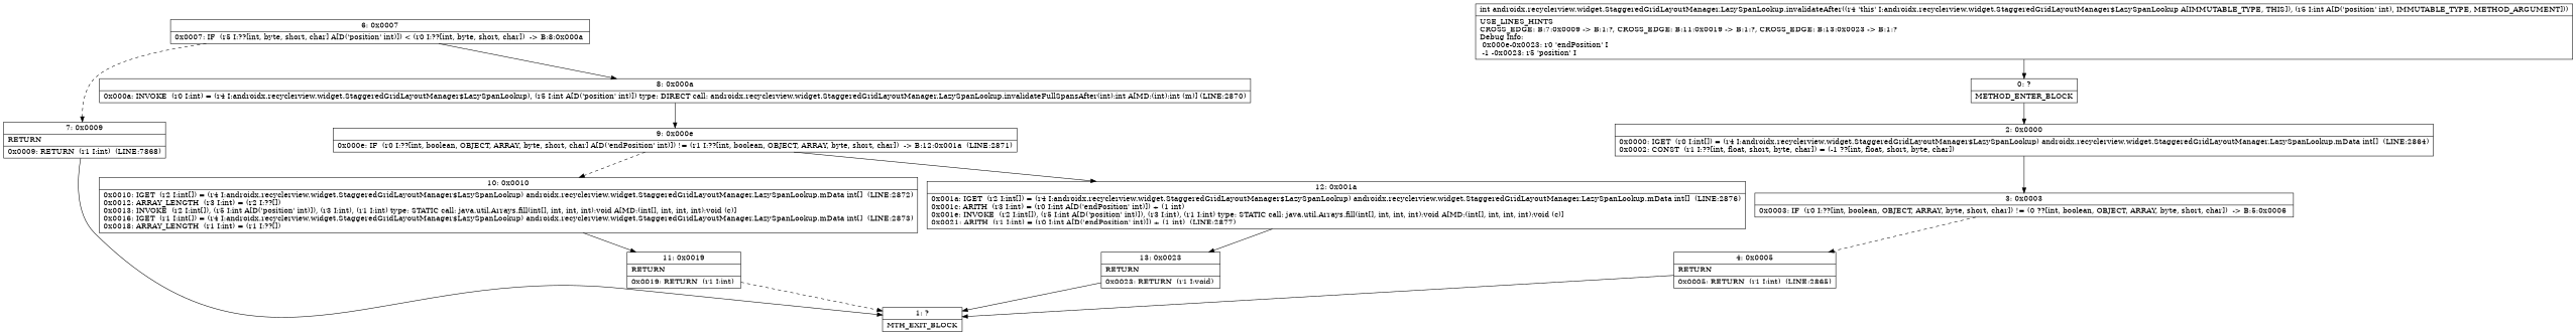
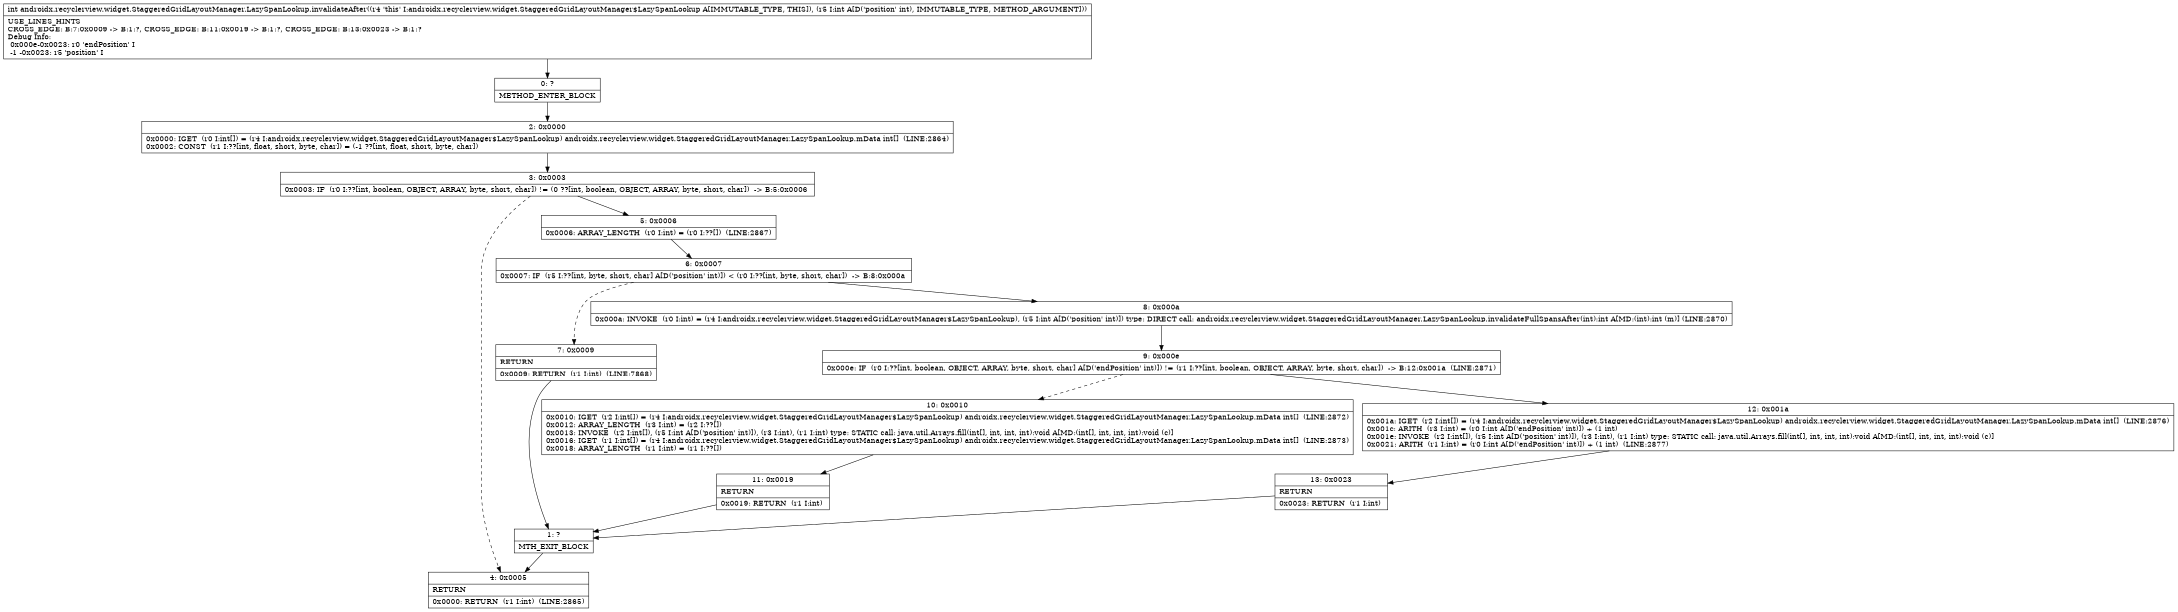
  digraph {
    node [shape=record]
    n1 [label="{0\:\ ?|METHOD_ENTER_BLOCK\l}"]
    n2 [label="{2\:\ 0x0000|0x0000: IGET  (r0 I:int[]) = (r4 I:androidx.recyclerview.widget.StaggeredGridLayoutManager$LazySpanLookup) androidx.recyclerview.widget.StaggeredGridLayoutManager.LazySpanLookup.mData int[]  (LINE:2864)\l0x0002: CONST  (r1 I:??[int, float, short, byte, char]) = (\-1 ??[int, float, short, byte, char]) \l}"]
    n3 [label="{3\:\ 0x0003|0x0003: IF  (r0 I:??[int, boolean, OBJECT, ARRAY, byte, short, char]) != (0 ??[int, boolean, OBJECT, ARRAY, byte, short, char])  \-\> B:5:0x0006 \l}"]
-   n4 [label="{4\:\ 0x0005|RETURN\l|0x0005: RETURN  (r1 I:int)  (LINE:2865)\l}"]
+   n4 [label="{4\:\ 0x0005|RETURN\l|0x0000: RETURN  (r1 I:int)  (LINE:2865)\l}"]
+   n5 [label="{5\:\ 0x0006|0x0006: ARRAY_LENGTH  (r0 I:int) = (r0 I:??[])  (LINE:2867)\l}"]
    n6 [label="{1\:\ ?|MTH_EXIT_BLOCK\l}"]
    n7 [label="{6\:\ 0x0007|0x0007: IF  (r5 I:??[int, byte, short, char] A[D('position' int)]) \< (r0 I:??[int, byte, short, char])  \-\> B:8:0x000a \l}"]
    n8 [label="{7\:\ 0x0009|RETURN\l|0x0009: RETURN  (r1 I:int)  (LINE:7868)\l}"]
    n9 [label="{8\:\ 0x000a|0x000a: INVOKE  (r0 I:int) = (r4 I:androidx.recyclerview.widget.StaggeredGridLayoutManager$LazySpanLookup), (r5 I:int A[D('position' int)]) type: DIRECT call: androidx.recyclerview.widget.StaggeredGridLayoutManager.LazySpanLookup.invalidateFullSpansAfter(int):int A[MD:(int):int (m)] (LINE:2870)\l}"]
    n10 [label="{9\:\ 0x000e|0x000e: IF  (r0 I:??[int, boolean, OBJECT, ARRAY, byte, short, char] A[D('endPosition' int)]) != (r1 I:??[int, boolean, OBJECT, ARRAY, byte, short, char])  \-\> B:12:0x001a  (LINE:2871)\l}"]
    n11 [label="{10\:\ 0x0010|0x0010: IGET  (r2 I:int[]) = (r4 I:androidx.recyclerview.widget.StaggeredGridLayoutManager$LazySpanLookup) androidx.recyclerview.widget.StaggeredGridLayoutManager.LazySpanLookup.mData int[]  (LINE:2872)\l0x0012: ARRAY_LENGTH  (r3 I:int) = (r2 I:??[]) \l0x0013: INVOKE  (r2 I:int[]), (r5 I:int A[D('position' int)]), (r3 I:int), (r1 I:int) type: STATIC call: java.util.Arrays.fill(int[], int, int, int):void A[MD:(int[], int, int, int):void (c)]\l0x0016: IGET  (r1 I:int[]) = (r4 I:androidx.recyclerview.widget.StaggeredGridLayoutManager$LazySpanLookup) androidx.recyclerview.widget.StaggeredGridLayoutManager.LazySpanLookup.mData int[]  (LINE:2873)\l0x0018: ARRAY_LENGTH  (r1 I:int) = (r1 I:??[]) \l}"]
    n12 [label="{12\:\ 0x001a|0x001a: IGET  (r2 I:int[]) = (r4 I:androidx.recyclerview.widget.StaggeredGridLayoutManager$LazySpanLookup) androidx.recyclerview.widget.StaggeredGridLayoutManager.LazySpanLookup.mData int[]  (LINE:2876)\l0x001c: ARITH  (r3 I:int) = (r0 I:int A[D('endPosition' int)]) + (1 int) \l0x001e: INVOKE  (r2 I:int[]), (r5 I:int A[D('position' int)]), (r3 I:int), (r1 I:int) type: STATIC call: java.util.Arrays.fill(int[], int, int, int):void A[MD:(int[], int, int, int):void (c)]\l0x0021: ARITH  (r1 I:int) = (r0 I:int A[D('endPosition' int)]) + (1 int)  (LINE:2877)\l}"]
    n13 [label="{11\:\ 0x0019|RETURN\l|0x0019: RETURN  (r1 I:int) \l}"]
-   n14 [label="{13\:\ 0x0023|RETURN\l|0x0023: RETURN  (r1 I:void) \l}"]
+   n14 [label="{13\:\ 0x0023|RETURN\l|0x0023: RETURN  (r1 I:int) \l}"]
    n15 [label="{int androidx.recyclerview.widget.StaggeredGridLayoutManager.LazySpanLookup.invalidateAfter((r4 'this' I:androidx.recyclerview.widget.StaggeredGridLayoutManager$LazySpanLookup A[IMMUTABLE_TYPE, THIS]), (r5 I:int A[D('position' int), IMMUTABLE_TYPE, METHOD_ARGUMENT]))  | USE_LINES_HINTS\lCROSS_EDGE: B:7:0x0009 \-\> B:1:?, CROSS_EDGE: B:11:0x0019 \-\> B:1:?, CROSS_EDGE: B:13:0x0023 \-\> B:1:?\lDebug Info:\l  0x000e\-0x0023: r0 'endPosition' I\l  \-1 \-0x0023: r5 'position' I\l}"]
    n1 -> n2
    n2 -> n3
    n3 -> n4 [style=dashed]
-   n4 -> n6
+   n3 -> n5
+   n6 -> n4
+   n5 -> n7
    n7 -> n8 [style=dashed]
    n7 -> n9
    n8 -> n6
    n9 -> n10
    n10 -> n11 [style=dashed]
    n10 -> n12
    n11 -> n13
    n12 -> n14
-   n13 -> n6 [style=dashed]
+   n13 -> n6
    n14 -> n6
    n15 -> n1
  }
